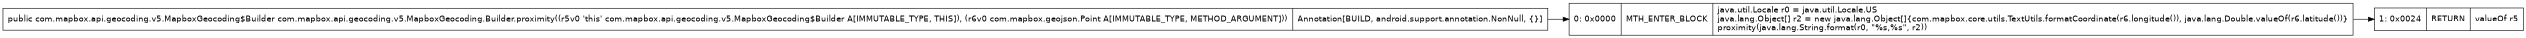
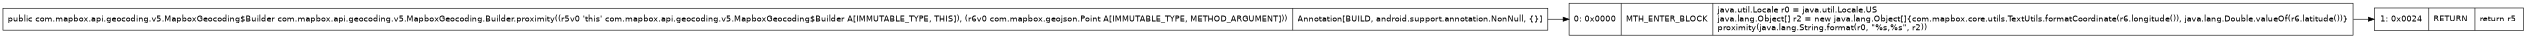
  digraph {
    rankdir=LR
    fontname="DejaVu Sans"
    node [shape=record fontname="DejaVu Sans"]
    edge [fontname="DejaVu Sans"]
    n1 [label="{0\:\ 0x0000|MTH_ENTER_BLOCK\l|java.util.Locale r0 = java.util.Locale.US\ljava.lang.Object[] r2 = new java.lang.Object[]\{com.mapbox.core.utils.TextUtils.formatCoordinate(r6.longitude()), java.lang.Double.valueOf(r6.latitude())\}\lproximity(java.lang.String.format(r0, \"%s,%s\", r2))\l}"]
-   n2 [label="{1\:\ 0x0024|RETURN\l|valueOf r5\l}"]
+   n2 [label="{1\:\ 0x0024|RETURN\l|return r5\l}"]
    n3 [label="{public com.mapbox.api.geocoding.v5.MapboxGeocoding$Builder com.mapbox.api.geocoding.v5.MapboxGeocoding.Builder.proximity((r5v0 'this' com.mapbox.api.geocoding.v5.MapboxGeocoding$Builder A[IMMUTABLE_TYPE, THIS]), (r6v0 com.mapbox.geojson.Point A[IMMUTABLE_TYPE, METHOD_ARGUMENT]))  | Annotation[BUILD, android.support.annotation.NonNull, \{\}]\l}"]
    n1 -> n2
    n3 -> n1
  }
